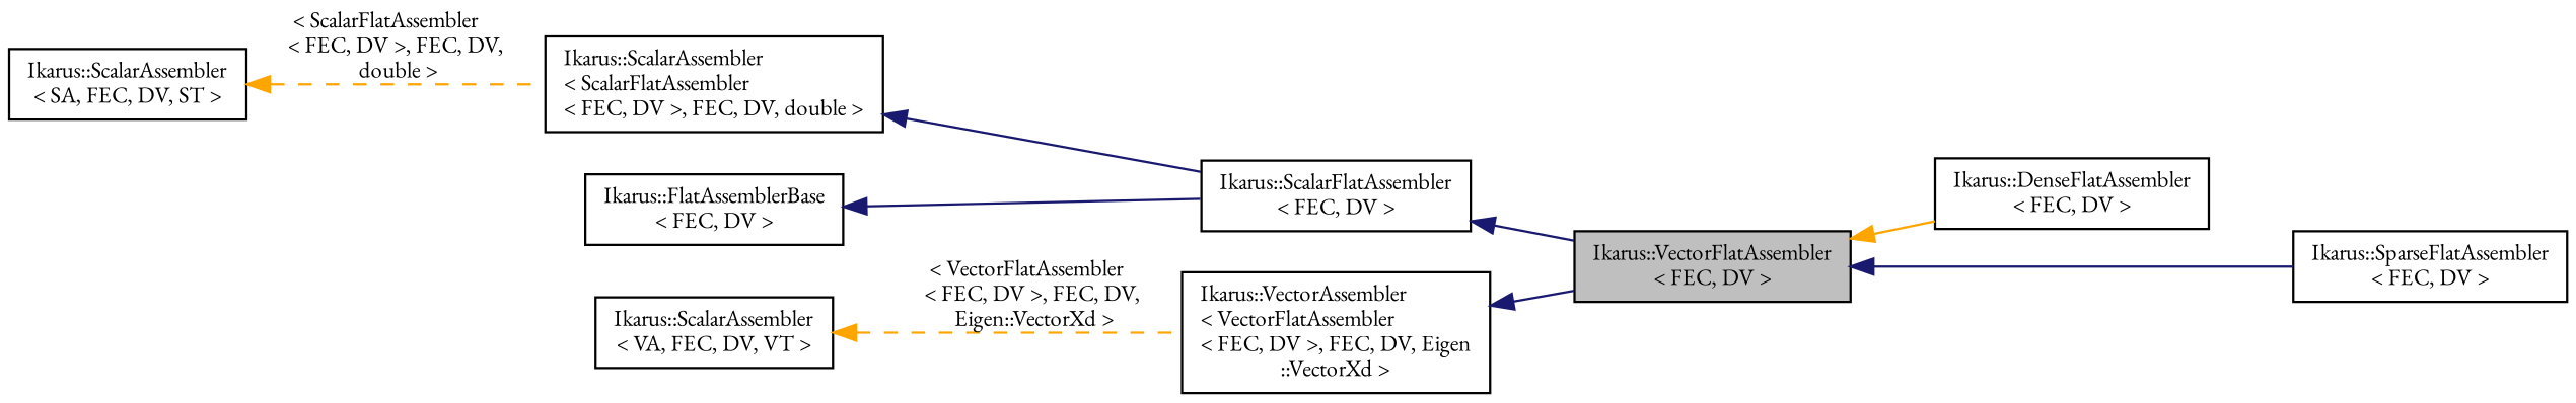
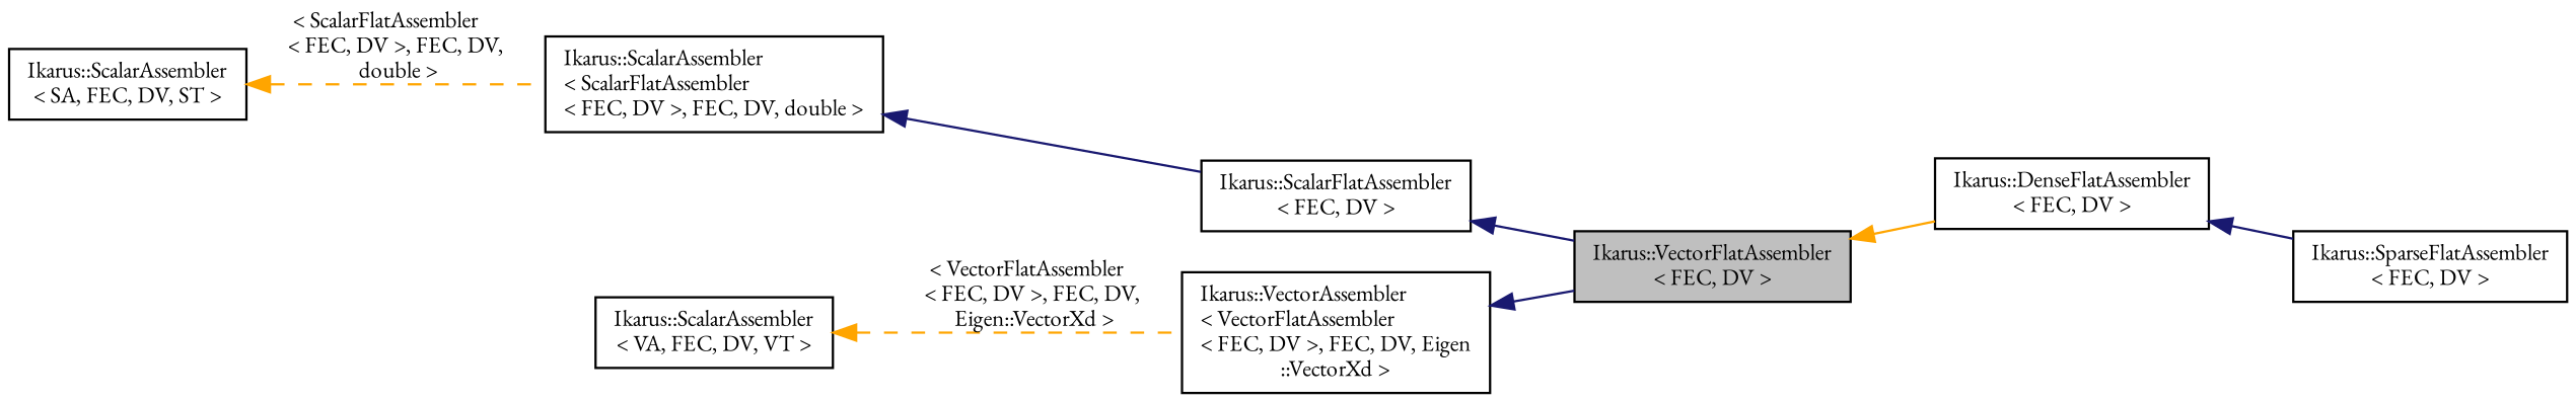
  digraph {
    fontname="EB Garamond"
    rankdir=LR
    node [color=black fillcolor=white fontname="EB Garamond" fontsize=10 shape=record style=filled]
    edge [color=midnightblue dir=back fontname="EB Garamond" fontsize=10 labelfontname=Helvetica labelfontsize=10 style=solid]
    n1 [fillcolor=grey75 fontcolor=black height=0.2 label="Ikarus::VectorFlatAssembler\l\< FEC, DV \>" width=0.4]
    n2 [height=0.2 label="Ikarus::DenseFlatAssembler\l\< FEC, DV \>" width=0.4]
    n3 [height=0.2 label="Ikarus::SparseFlatAssembler\l\< FEC, DV \>" width=0.4]
    n4 [height=0.2 label="Ikarus::ScalarFlatAssembler\l\< FEC, DV \>" width=0.4]
    n5 [height=0.2 label="Ikarus::ScalarAssembler\l\< ScalarFlatAssembler\l\< FEC, DV \>, FEC, DV, double \>" width=0.4]
    n6 [height=0.2 label="Ikarus::ScalarAssembler\l\< SA, FEC, DV, ST \>" width=0.4]
-   n7 [height=0.2 label="Ikarus::FlatAssemblerBase\l\< FEC, DV \>" width=0.4]
    n8 [height=0.2 label="Ikarus::VectorAssembler\l\< VectorFlatAssembler\l\< FEC, DV \>, FEC, DV, Eigen\l::VectorXd \>" width=0.4]
    n9 [height=0.2 label="Ikarus::ScalarAssembler\l\< VA, FEC, DV, VT \>" width=0.4]
    n1 -> n2 [color=orange]
-   n1 -> n3
+   n2 -> n3
    n4 -> n1
    n5 -> n4
    n6 -> n5 [color=orange label=" \< ScalarFlatAssembler\l\< FEC, DV \>, FEC, DV,\l double \>" style=dashed]
-   n7 -> n4
    n8 -> n1
    n9 -> n8 [color=orange label=" \< VectorFlatAssembler\l\< FEC, DV \>, FEC, DV,\l Eigen::VectorXd \>" style=dashed]
  }
